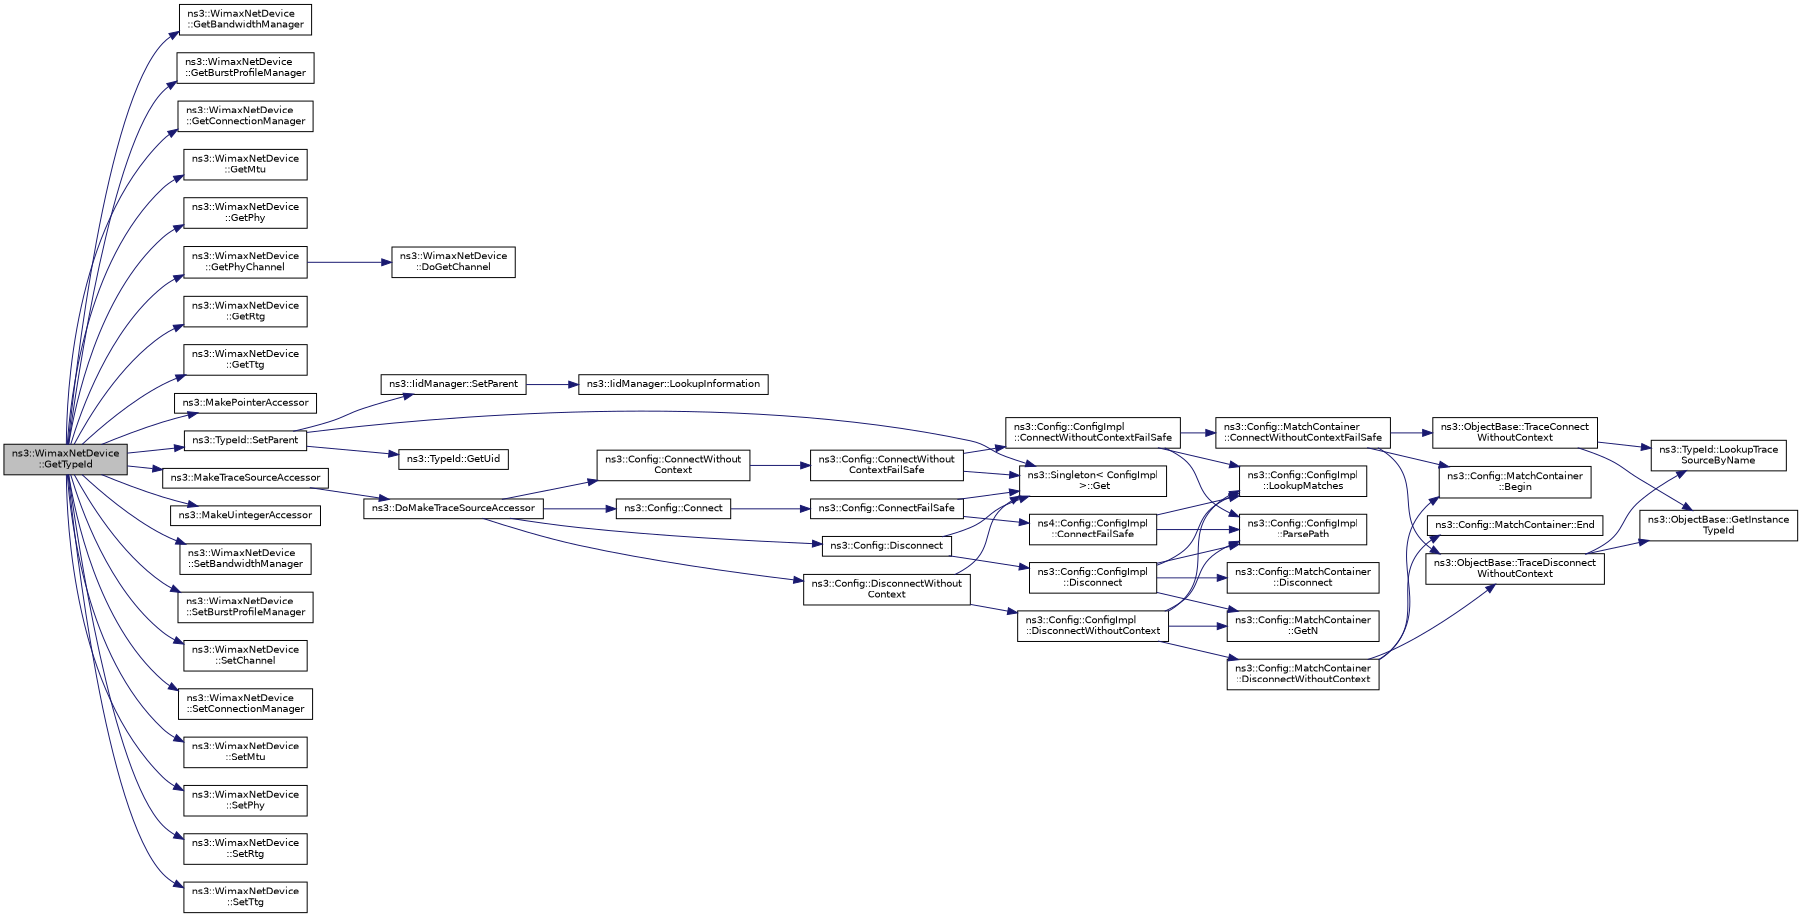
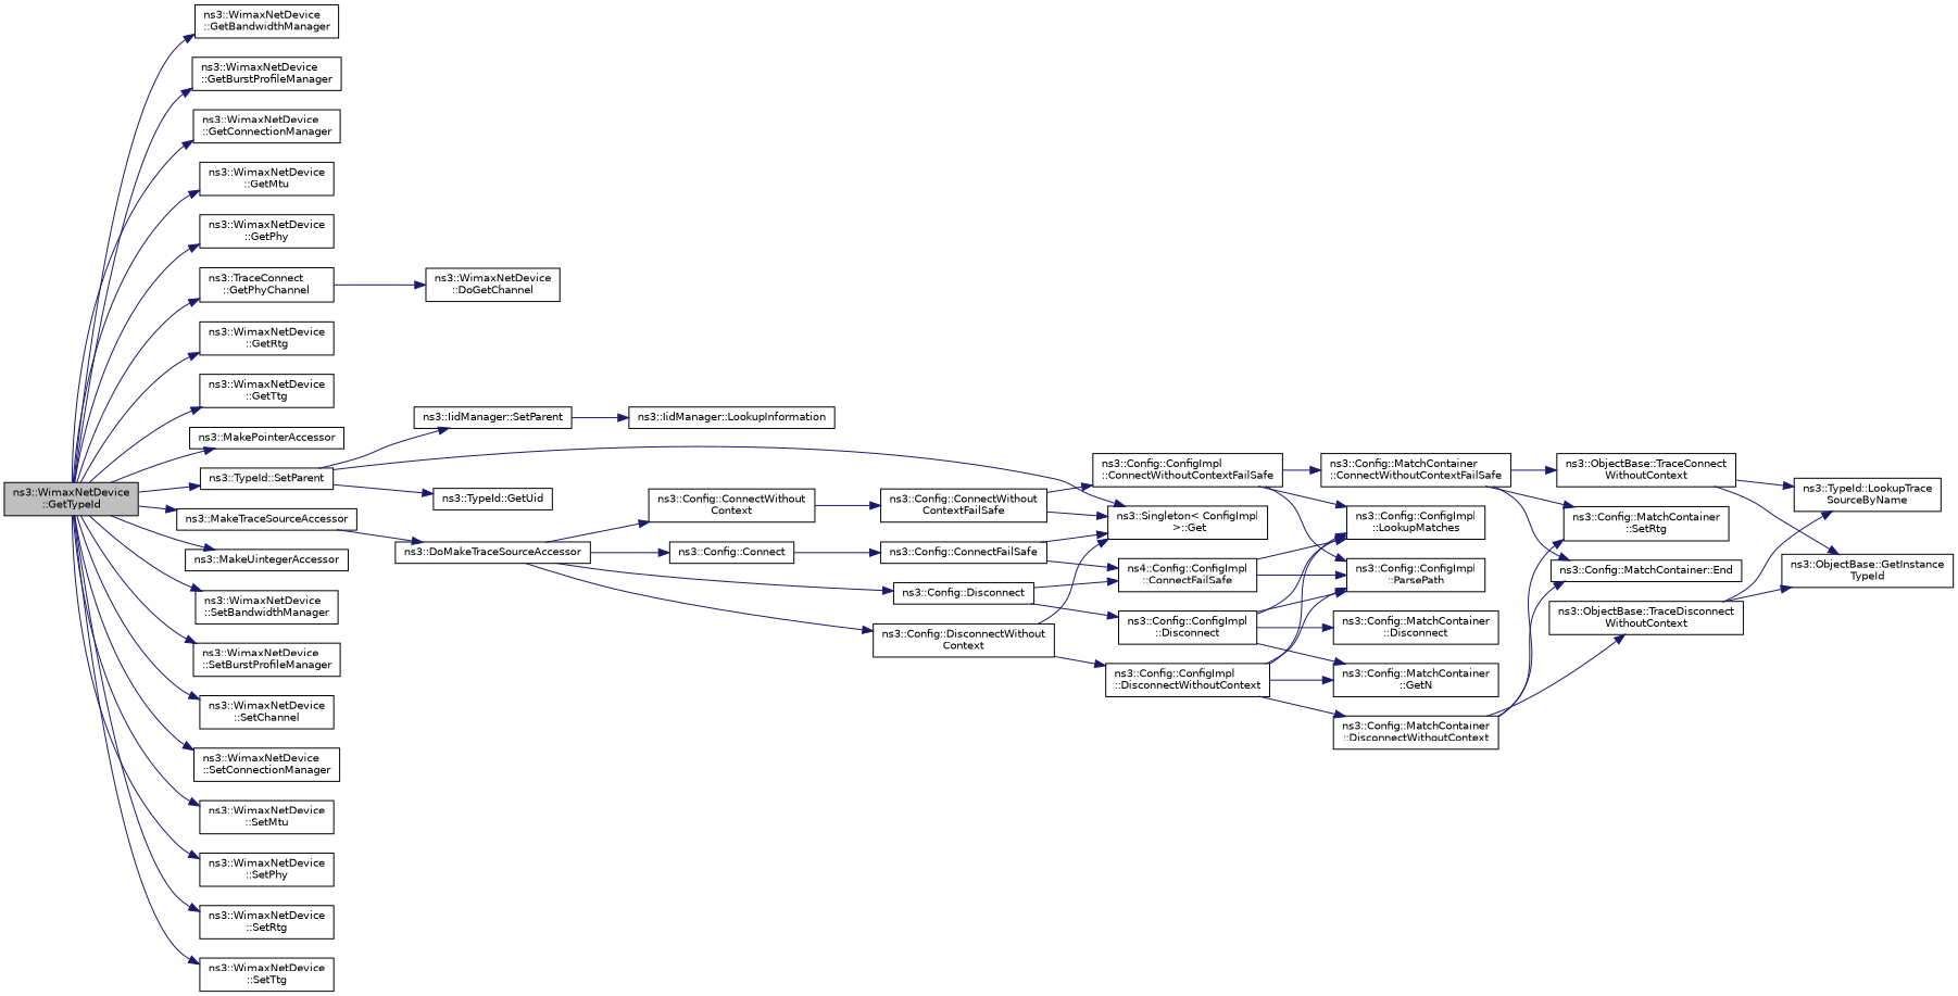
  digraph {
    rankdir=LR
    node [color=black fillcolor=white fontname=Helvetica fontsize=10 shape=record style=filled]
    edge [color=midnightblue fontname=Helvetica fontsize=10 labelfontname=Helvetica labelfontsize=10 style=solid]
    n1 [fillcolor=grey75 fontcolor=black height=0.2 label="ns3::WimaxNetDevice\l::GetTypeId" width=0.4]
    n2 [height=0.2 label="ns3::WimaxNetDevice\l::GetBandwidthManager" width=0.4]
    n3 [height=0.2 label="ns3::WimaxNetDevice\l::GetBurstProfileManager" width=0.4]
    n4 [height=0.2 label="ns3::WimaxNetDevice\l::GetConnectionManager" width=0.4]
    n5 [height=0.2 label="ns3::WimaxNetDevice\l::GetMtu" width=0.4]
    n6 [height=0.2 label="ns3::WimaxNetDevice\l::GetPhy" width=0.4]
-   n7 [height=0.2 label="ns3::WimaxNetDevice\l::GetPhyChannel" width=0.4]
+   n7 [height=0.2 label="ns3::TraceConnect\l::GetPhyChannel" width=0.4]
    n8 [height=0.2 label="ns3::WimaxNetDevice\l::GetRtg" width=0.4]
    n9 [height=0.2 label="ns3::WimaxNetDevice\l::GetTtg" width=0.4]
    n10 [height=0.2 label="ns3::MakePointerAccessor" width=0.4]
    n11 [height=0.2 label="ns3::MakeTraceSourceAccessor" width=0.4]
    n12 [height=0.2 label="ns3::MakeUintegerAccessor" width=0.4]
    n13 [height=0.2 label="ns3::WimaxNetDevice\l::SetBandwidthManager" width=0.4]
    n14 [height=0.2 label="ns3::WimaxNetDevice\l::SetBurstProfileManager" width=0.4]
    n15 [height=0.2 label="ns3::WimaxNetDevice\l::SetChannel" width=0.4]
    n16 [height=0.2 label="ns3::WimaxNetDevice\l::SetConnectionManager" width=0.4]
    n17 [height=0.2 label="ns3::WimaxNetDevice\l::SetMtu" width=0.4]
    n18 [height=0.2 label="ns3::TypeId::SetParent" width=0.4]
    n19 [height=0.2 label="ns3::WimaxNetDevice\l::SetPhy" width=0.4]
    n20 [height=0.2 label="ns3::WimaxNetDevice\l::SetRtg" width=0.4]
    n21 [height=0.2 label="ns3::WimaxNetDevice\l::SetTtg" width=0.4]
    n22 [height=0.2 label="ns3::WimaxNetDevice\l::DoGetChannel" width=0.4]
    n23 [height=0.2 label="ns3::DoMakeTraceSourceAccessor" width=0.4]
    n24 [height=0.2 label="ns3::Singleton\< ConfigImpl\l \>::Get" width=0.4]
    n25 [height=0.2 label="ns3::TypeId::GetUid" width=0.4]
    n26 [height=0.2 label="ns3::IidManager::SetParent" width=0.4]
    n27 [height=0.2 label="ns3::Config::Connect" width=0.4]
    n28 [height=0.2 label="ns3::Config::ConnectWithout\lContext" width=0.4]
    n29 [height=0.2 label="ns3::Config::Disconnect" width=0.4]
    n30 [height=0.2 label="ns3::Config::DisconnectWithout\lContext" width=0.4]
    n31 [height=0.2 label="ns3::Config::ConnectFailSafe" width=0.4]
    n32 [height=0.2 label="ns3::Config::ConnectWithout\lContextFailSafe" width=0.4]
    n33 [height=0.2 label="ns3::Config::ConfigImpl\l::Disconnect" width=0.4]
    n34 [height=0.2 label="ns3::Config::ConfigImpl\l::DisconnectWithoutContext" width=0.4]
    n35 [height=0.2 label="ns4::Config::ConfigImpl\l::ConnectFailSafe" width=0.4]
    n36 [height=0.2 label="ns3::Config::ConfigImpl\l::LookupMatches" width=0.4]
    n37 [height=0.2 label="ns3::Config::ConfigImpl\l::ParsePath" width=0.4]
    n38 [height=0.2 label="ns3::Config::ConfigImpl\l::ConnectWithoutContextFailSafe" width=0.4]
    n39 [height=0.2 label="ns3::Config::MatchContainer\l::ConnectWithoutContextFailSafe" width=0.4]
-   n40 [height=0.2 label="ns3::Config::MatchContainer\l::Begin" width=0.4]
+   n40 [height=0.2 label="ns3::Config::MatchContainer\l::SetRtg" width=0.4]
    n41 [height=0.2 label="ns3::Config::MatchContainer::End" width=0.4]
    n42 [height=0.2 label="ns3::ObjectBase::TraceConnect\lWithoutContext" width=0.4]
    n43 [height=0.2 label="ns3::ObjectBase::GetInstance\lTypeId" width=0.4]
    n44 [height=0.2 label="ns3::TypeId::LookupTrace\lSourceByName" width=0.4]
    n45 [height=0.2 label="ns3::Config::MatchContainer\l::Disconnect" width=0.4]
    n46 [height=0.2 label="ns3::Config::MatchContainer\l::GetN" width=0.4]
    n47 [height=0.2 label="ns3::Config::MatchContainer\l::DisconnectWithoutContext" width=0.4]
    n48 [height=0.2 label="ns3::ObjectBase::TraceDisconnect\lWithoutContext" width=0.4]
    n49 [height=0.2 label="ns3::IidManager::LookupInformation" width=0.4]
    n1 -> n2
    n1 -> n3
    n1 -> n4
    n1 -> n5
    n1 -> n6
    n1 -> n7
    n1 -> n8
    n1 -> n9
    n1 -> n10
    n1 -> n11
    n1 -> n12
    n1 -> n13
    n1 -> n14
    n1 -> n15
    n1 -> n16
    n1 -> n17
    n1 -> n18
    n1 -> n19
    n1 -> n20
    n1 -> n21
    n7 -> n22
    n11 -> n23
    n18 -> n24
    n18 -> n25
    n18 -> n26
    n23 -> n27
    n23 -> n28
    n23 -> n29
    n23 -> n30
    n26 -> n49
    n27 -> n31
    n28 -> n32
-   n29 -> n24
+   n29 -> n35
    n29 -> n33
    n30 -> n24
    n30 -> n34
    n31 -> n24
    n31 -> n35
    n32 -> n24
    n32 -> n38
    n33 -> n36
    n33 -> n37
    n33 -> n45
    n33 -> n46
    n34 -> n36
    n34 -> n37
    n34 -> n46
    n34 -> n47
    n35 -> n36
    n35 -> n37
    n38 -> n36
    n38 -> n37
    n38 -> n39
    n39 -> n40
-   n39 -> n48
+   n39 -> n41
    n39 -> n42
    n42 -> n43
    n42 -> n44
    n47 -> n40
    n47 -> n41
    n47 -> n48
    n48 -> n43
    n48 -> n44
  }
